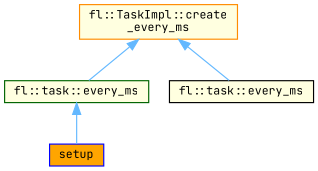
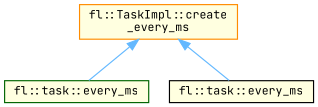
  digraph {
    rankdir=TB
    fontname="JetBrains Mono"
    node [fillcolor=lightyellow fontname="JetBrains Mono" fontsize=10 shape=box style=filled]
    edge [color=steelblue1 dir=back fontname="JetBrains Mono" fontsize=10 labelfontname=Helvetica labelfontsize=10 style=solid]
    n1 [color=darkorange fontcolor=black height=0.2 label="fl::TaskImpl::create\l_every_ms" width=0.4]
    n2 [color=darkgreen height=0.2 label="fl::task::every_ms" width=0.4]
    n3 [color=black height=0.2 label="fl::task::every_ms" width=0.4]
-   n4 [color=blue fillcolor=orange height=0.2 label=setup width=0.4]
    n1 -> n2
    n1 -> n3
-   n2 -> n4
  }
